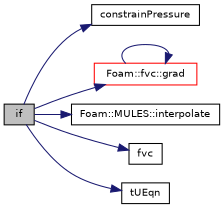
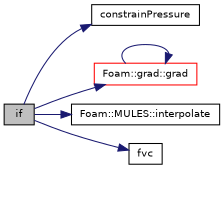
  digraph {
    rankdir=LR
    node [color=black fontname=Helvetica fontsize=10 shape=record]
    edge [color=midnightblue fontname=Helvetica fontsize=10 labelfontname=Helvetica labelfontsize=10 style=solid]
    n1 [fillcolor=grey75 fontcolor=black height=0.2 label=if style=filled width=0.4]
    n2 [height=0.2 label=constrainPressure width=0.4]
-   n3 [color=red height=0.2 label="Foam::fvc::grad" width=0.4]
+   n3 [color=red height=0.2 label="Foam::grad::grad" width=0.4]
    n4 [height=0.2 label="Foam::MULES::interpolate" width=0.4]
    n5 [height=0.2 label=fvc width=0.4]
-   n6 [height=0.2 label=tUEqn width=0.4]
    n1 -> n2
    n1 -> n3
    n1 -> n4
    n1 -> n5
-   n1 -> n6
    n3 -> n3
  }
